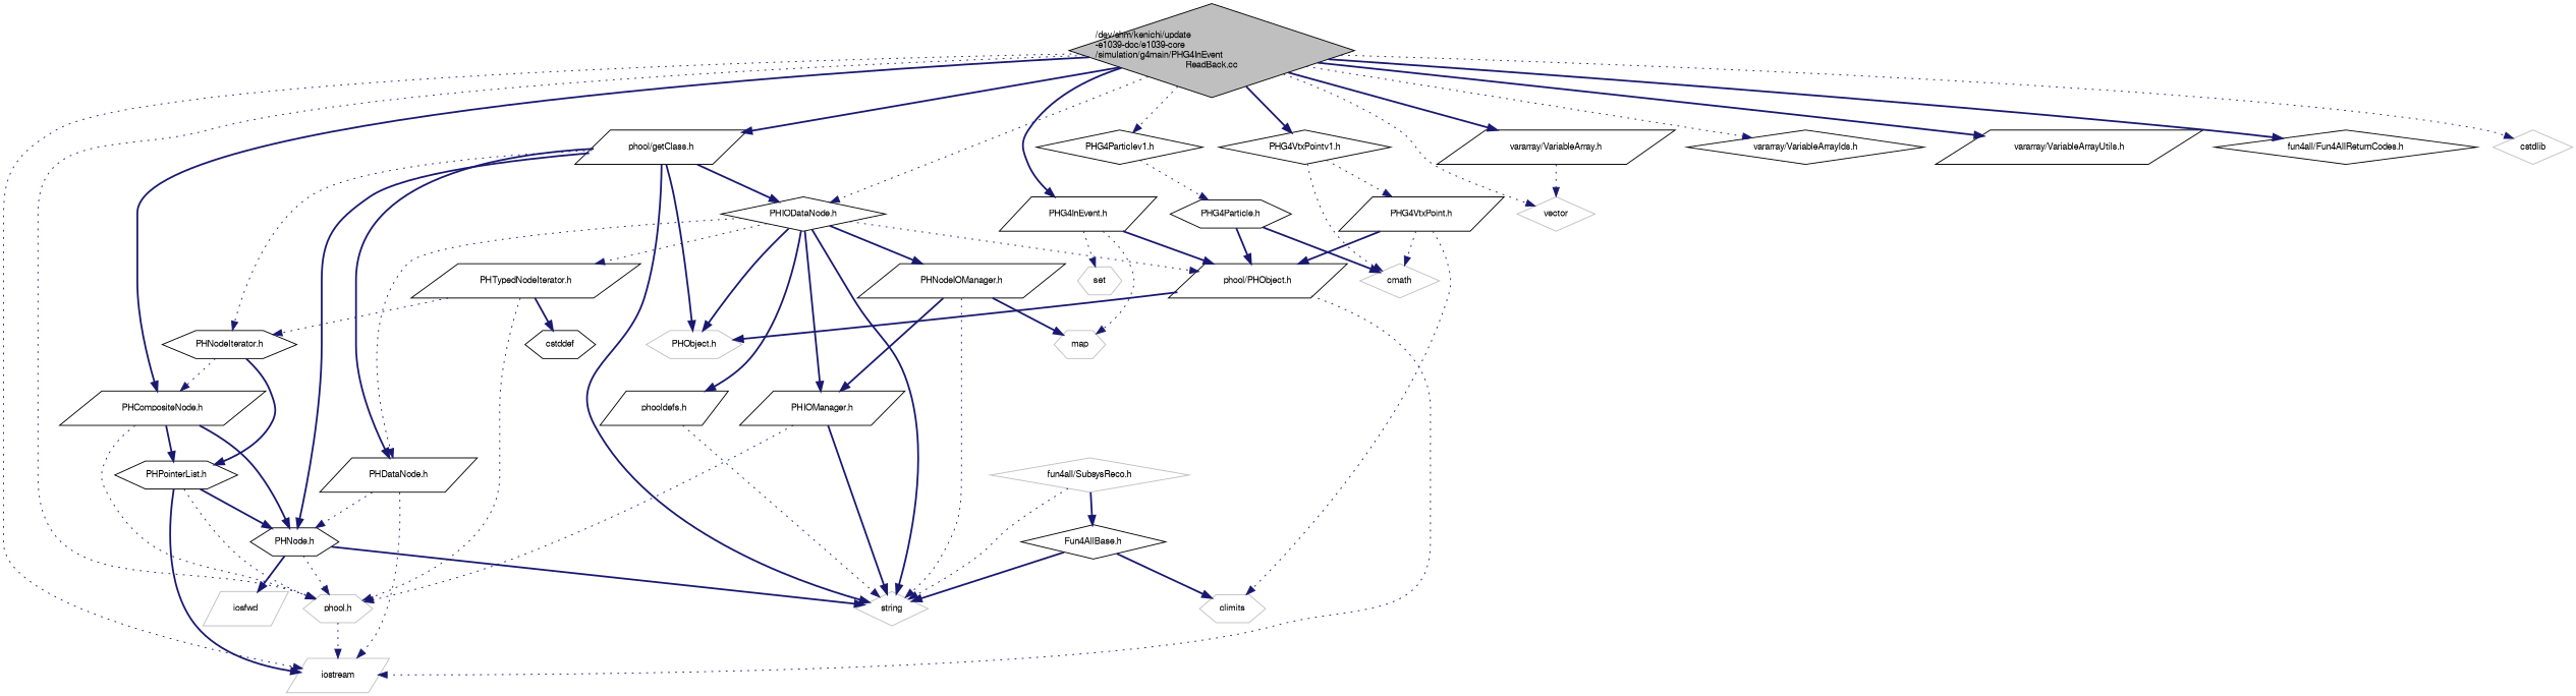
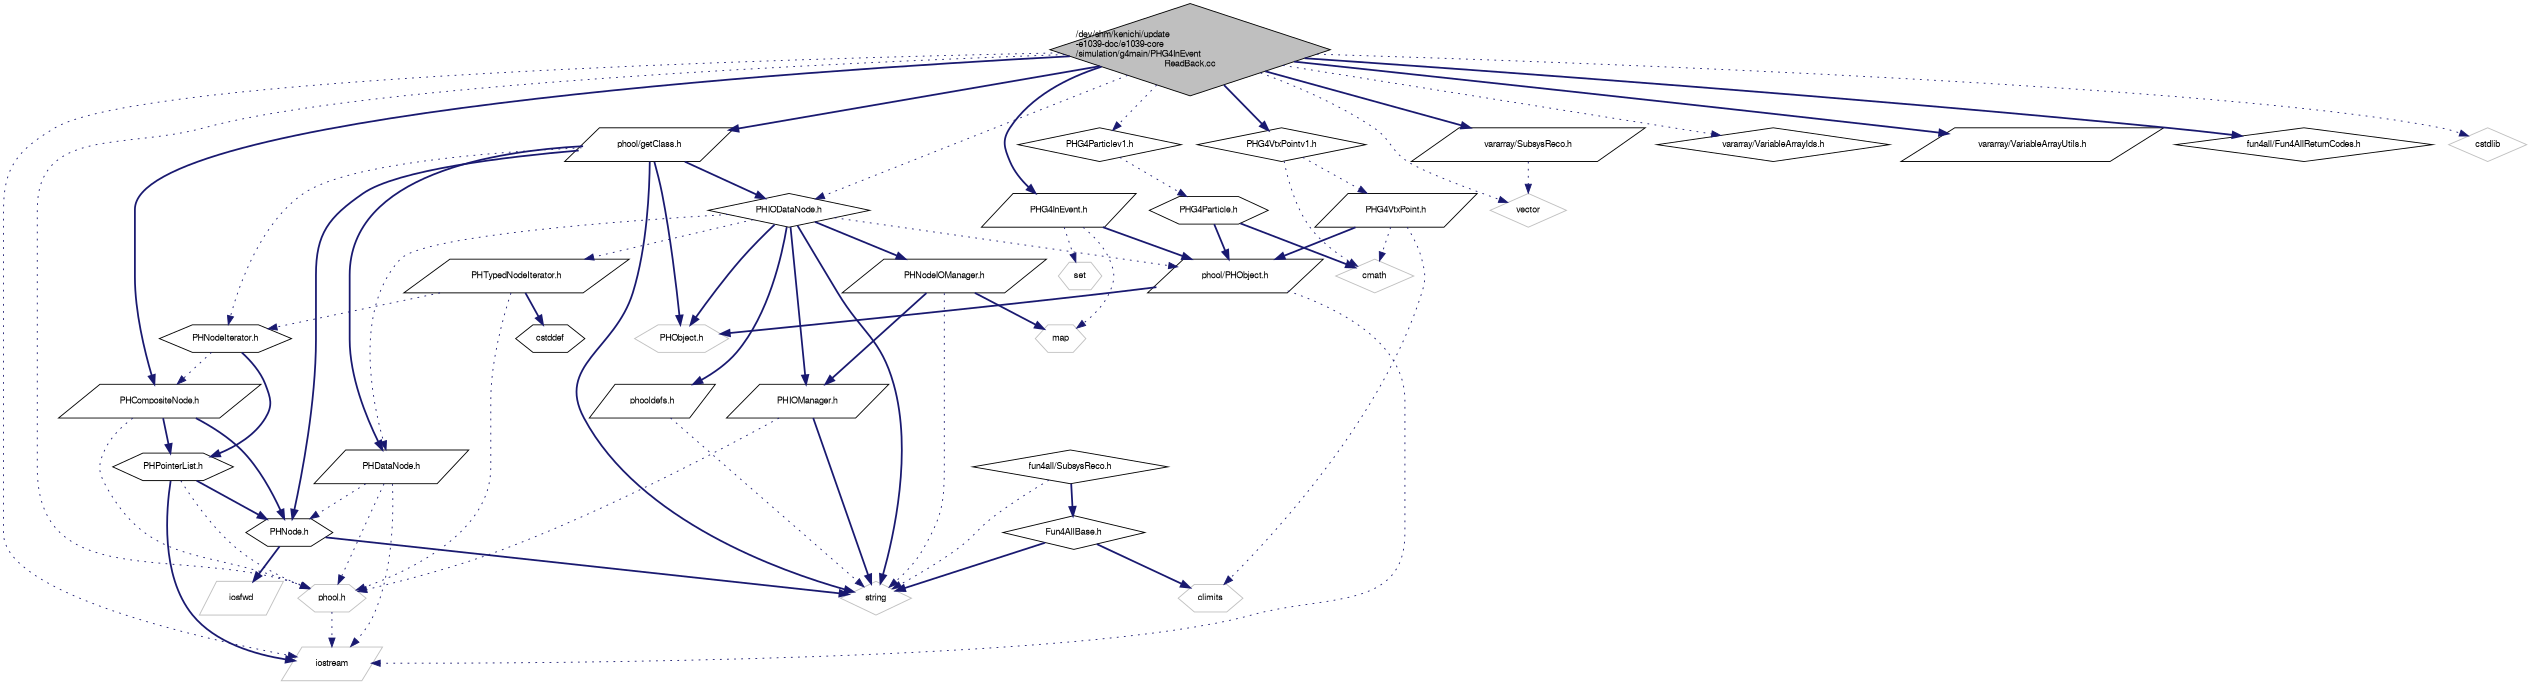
  digraph {
    node [color=black fontname=FreeSans fontsize=10 shape=parallelogram]
    edge [color=midnightblue fontname=FreeSans fontsize=10 labelfontname=FreeSans labelfontsize=10 style=bold]
    n1 [fillcolor=grey75 fontcolor=black height=0.2 label="/dev/shm/kenichi/update\l-e1039-doc/e1039-core\l/simulation/g4main/PHG4InEvent\lReadBack.cc" shape=diamond style=filled width=0.4]
    n2 [height=0.2 label="PHG4InEvent.h" width=0.4]
    n3 [color=grey75 height=0.2 label=iostream width=0.4]
    n4 [height=0.2 label="PHG4Particlev1.h" shape=diamond width=0.4]
    n5 [height=0.2 label="PHG4VtxPointv1.h" shape=diamond width=0.4]
-   n6 [height=0.2 label="vararray/VariableArray.h" width=0.4]
+   n6 [height=0.2 label="vararray/SubsysReco.h" width=0.4]
    n7 [color=grey75 height=0.2 label=vector shape=diamond width=0.4]
    n8 [height=0.2 label="vararray/VariableArrayIds.h" shape=diamond width=0.4]
    n9 [height=0.2 label="vararray/VariableArrayUtils.h" width=0.4]
    n10 [height=0.2 label="fun4all/Fun4AllReturnCodes.h" shape=diamond width=0.4]
    n11 [height=0.2 label="phool/getClass.h" width=0.4]
    n12 [color=grey75 height=0.2 label="phool.h" shape=hexagon width=0.4]
    n13 [height=0.2 label="PHCompositeNode.h" width=0.4]
    n14 [height=0.2 label="PHIODataNode.h" shape=diamond width=0.4]
    n15 [color=grey75 height=0.2 label=cstdlib shape=diamond width=0.4]
    n16 [height=0.2 label="phool/PHObject.h" width=0.4]
    n17 [color=grey75 height=0.2 label=map shape=hexagon width=0.4]
    n18 [color=grey75 height=0.2 label=set shape=hexagon width=0.4]
    n19 [height=0.2 label="PHG4Particle.h" shape=hexagon width=0.4]
    n20 [color=grey75 height=0.2 label=cmath shape=diamond width=0.4]
    n21 [height=0.2 label="PHG4VtxPoint.h" width=0.4]
    n22 [color=grey75 height=0.2 label=string shape=diamond width=0.4]
    n23 [color=grey75 height=0.2 label="PHObject.h" shape=hexagon width=0.4]
    n24 [height=0.2 label="PHNodeIterator.h" shape=hexagon width=0.4]
    n25 [height=0.2 label="PHNode.h" shape=hexagon width=0.4]
    n26 [height=0.2 label="PHDataNode.h" width=0.4]
    n27 [height=0.2 label="PHPointerList.h" shape=hexagon width=0.4]
    n28 [height=0.2 label="PHIOManager.h" width=0.4]
    n29 [height=0.2 label="PHNodeIOManager.h" width=0.4]
    n30 [height=0.2 label="PHTypedNodeIterator.h" width=0.4]
    n31 [height=0.2 label="phooldefs.h" width=0.4]
-   n32 [color=grey75 height=0.2 label="fun4all/SubsysReco.h" shape=diamond width=0.4]
+   n32 [height=0.2 label="fun4all/SubsysReco.h" shape=diamond width=0.4]
    n33 [height=0.2 label="Fun4AllBase.h" shape=diamond width=0.4]
    n34 [color=grey75 height=0.2 label=climits shape=hexagon width=0.4]
    n35 [color=grey75 height=0.2 label=iosfwd width=0.4]
    n36 [height=0.2 label=cstddef shape=hexagon width=0.4]
    n1 -> n2
    n1 -> n3 [style=dotted]
    n1 -> n4 [style=dotted]
    n1 -> n5
    n1 -> n6
    n1 -> n7 [style=dotted]
    n1 -> n8 [style=dotted]
    n1 -> n9
    n1 -> n10
    n1 -> n11
    n1 -> n12 [style=dotted]
    n1 -> n13
    n1 -> n14 [style=dotted]
    n1 -> n15 [style=dotted]
    n2 -> n16
    n2 -> n17 [style=dotted]
    n2 -> n18 [style=dotted]
    n4 -> n19 [style=dotted]
    n5 -> n20 [style=dotted]
    n5 -> n21 [style=dotted]
    n6 -> n7 [style=dotted]
    n11 -> n14
    n11 -> n22
    n11 -> n23
    n11 -> n24 [style=dotted]
    n11 -> n25
    n11 -> n26
    n12 -> n3 [style=dotted]
    n13 -> n12 [style=dotted]
    n13 -> n25
    n13 -> n27
    n14 -> n16 [style=dotted]
    n14 -> n22
    n14 -> n23
    n14 -> n26 [style=dotted]
    n14 -> n28
    n14 -> n29
    n14 -> n30 [style=dotted]
    n14 -> n31
    n16 -> n3 [style=dotted]
    n16 -> n23
    n19 -> n16
    n19 -> n20
    n21 -> n16
    n21 -> n20 [style=dotted]
    n21 -> n34 [style=dotted]
    n24 -> n13 [style=dotted]
    n24 -> n27
-   n25 -> n12 [style=dotted]
+   n26 -> n12 [style=dotted]
    n25 -> n22
    n25 -> n35
    n26 -> n3 [style=dotted]
    n26 -> n25 [style=dotted]
    n27 -> n3
    n27 -> n12 [style=dotted]
    n27 -> n25
    n28 -> n12 [style=dotted]
    n28 -> n22
    n29 -> n17
    n29 -> n22 [style=dotted]
    n29 -> n28
    n30 -> n12 [style=dotted]
    n30 -> n24 [style=dotted]
    n30 -> n36
    n31 -> n22 [style=dotted]
    n32 -> n22 [style=dotted]
    n32 -> n33
    n33 -> n22
    n33 -> n34
  }
